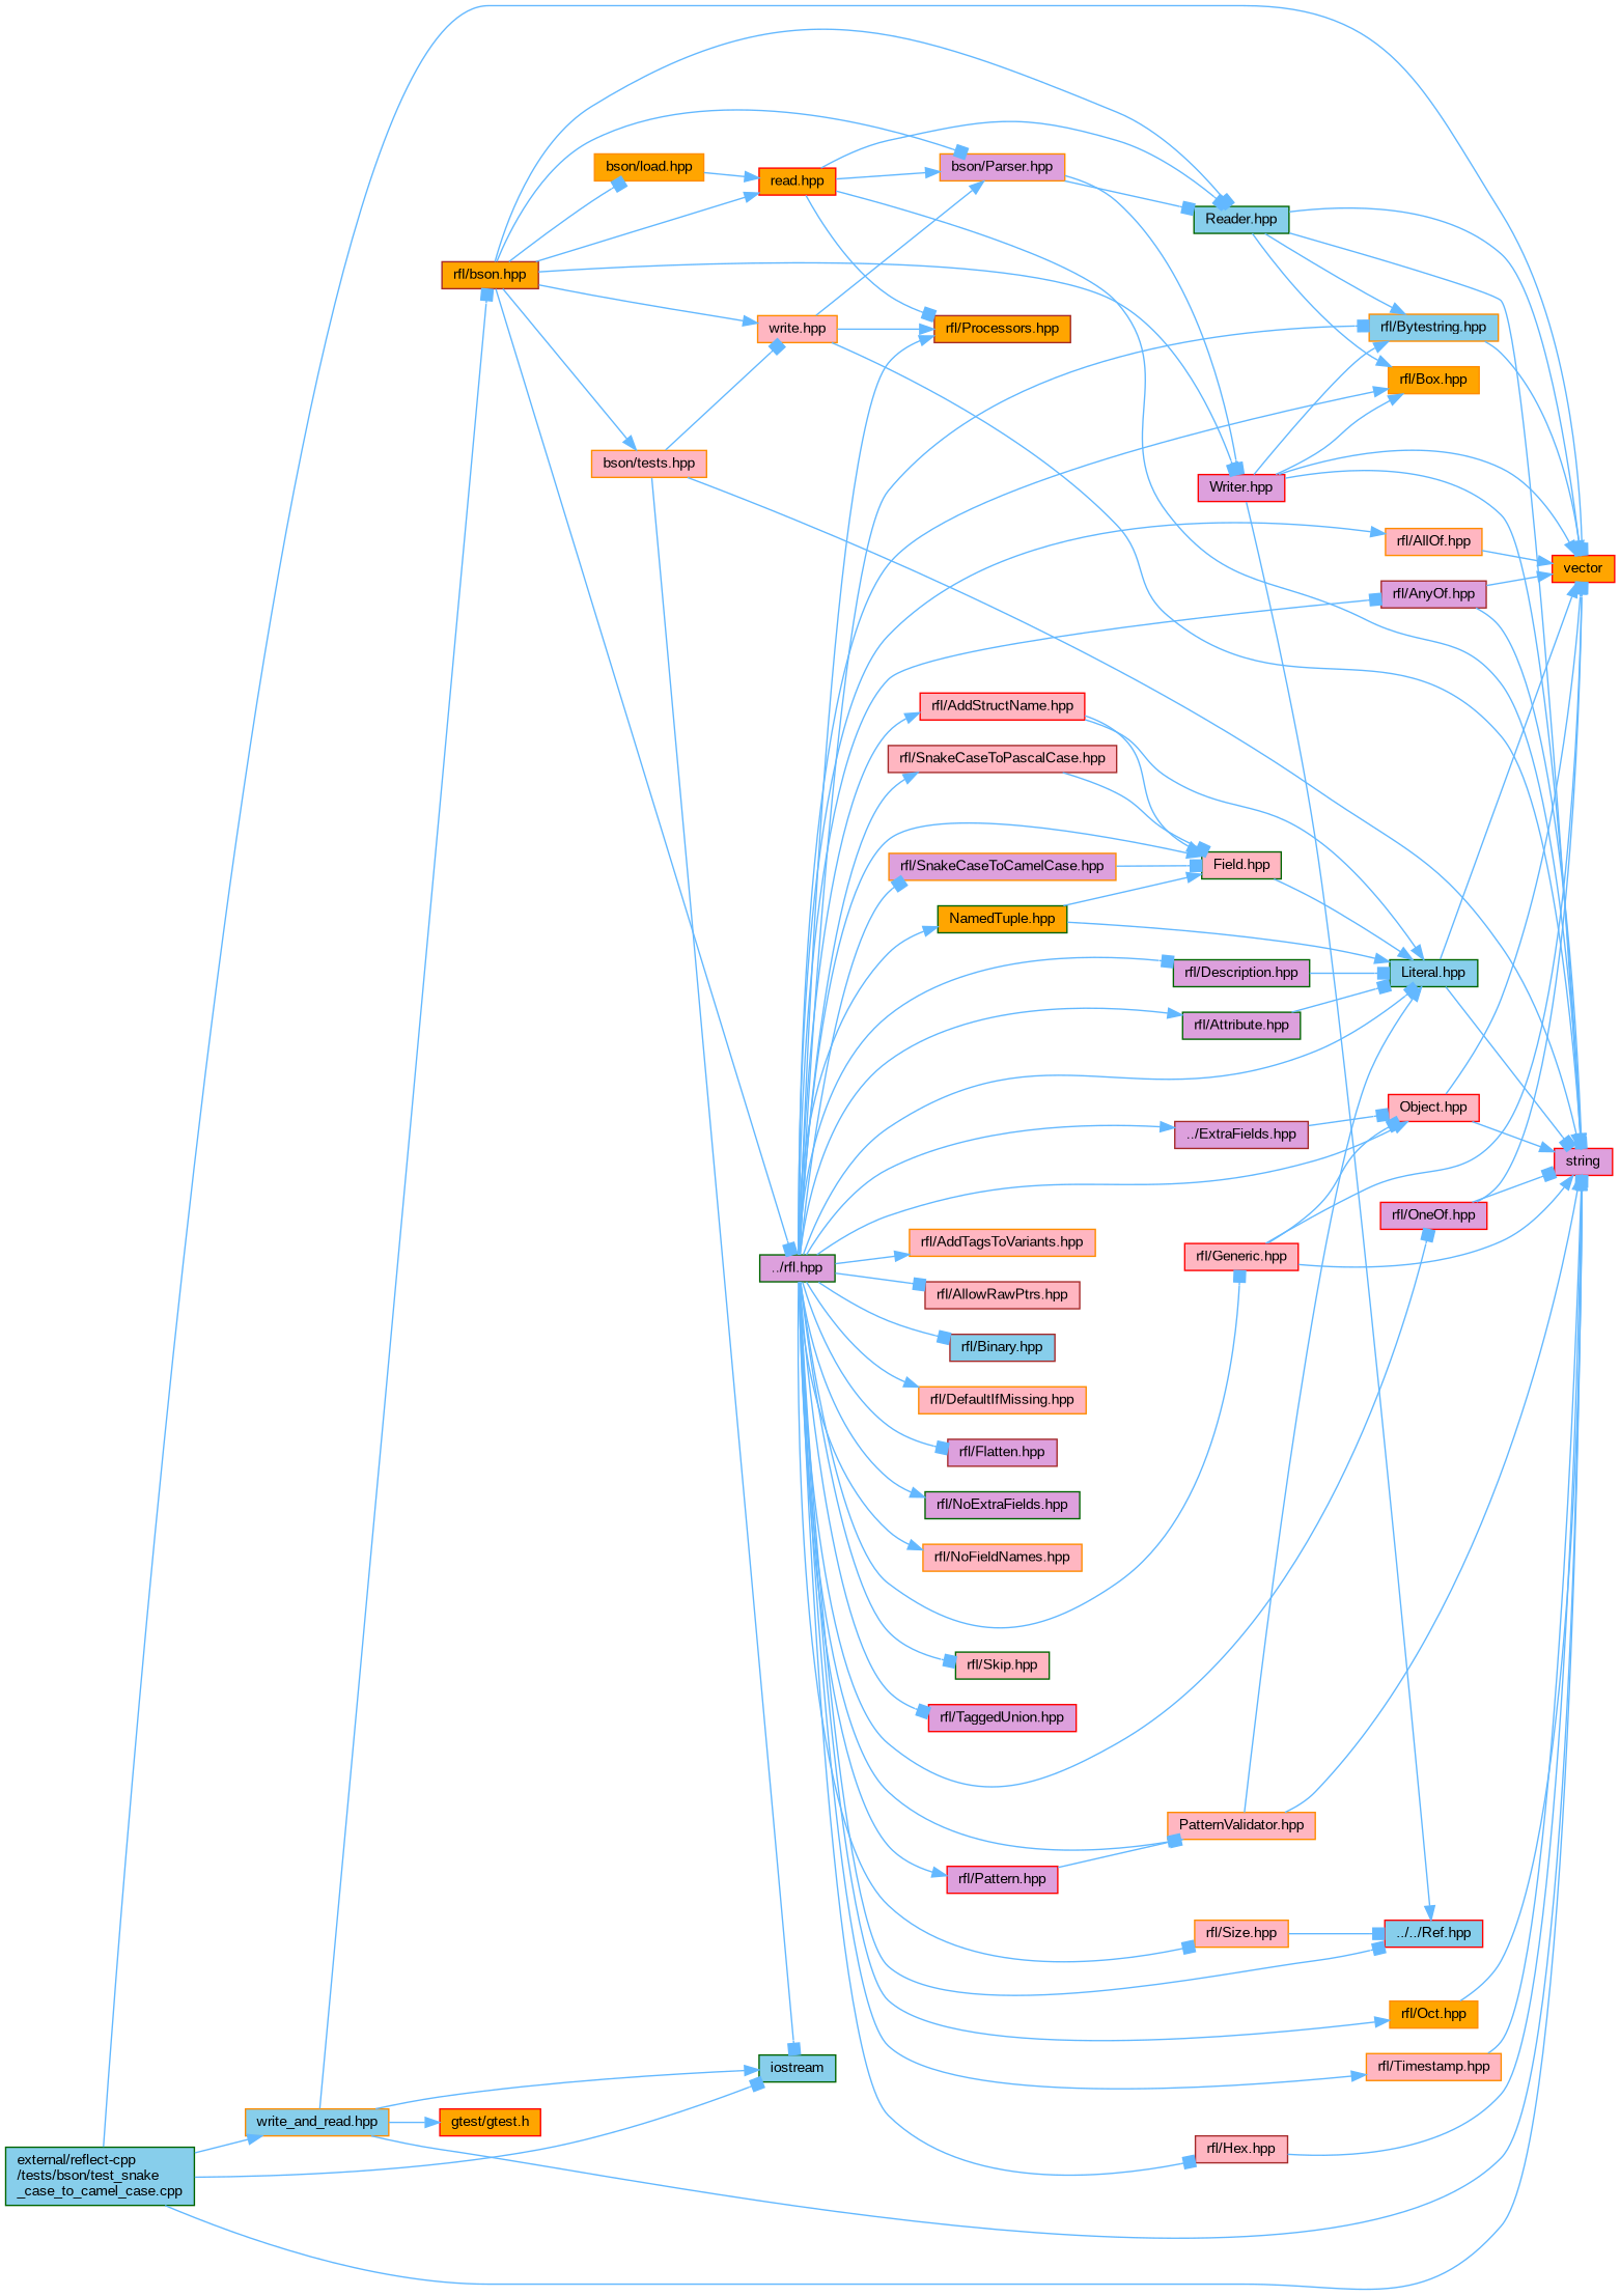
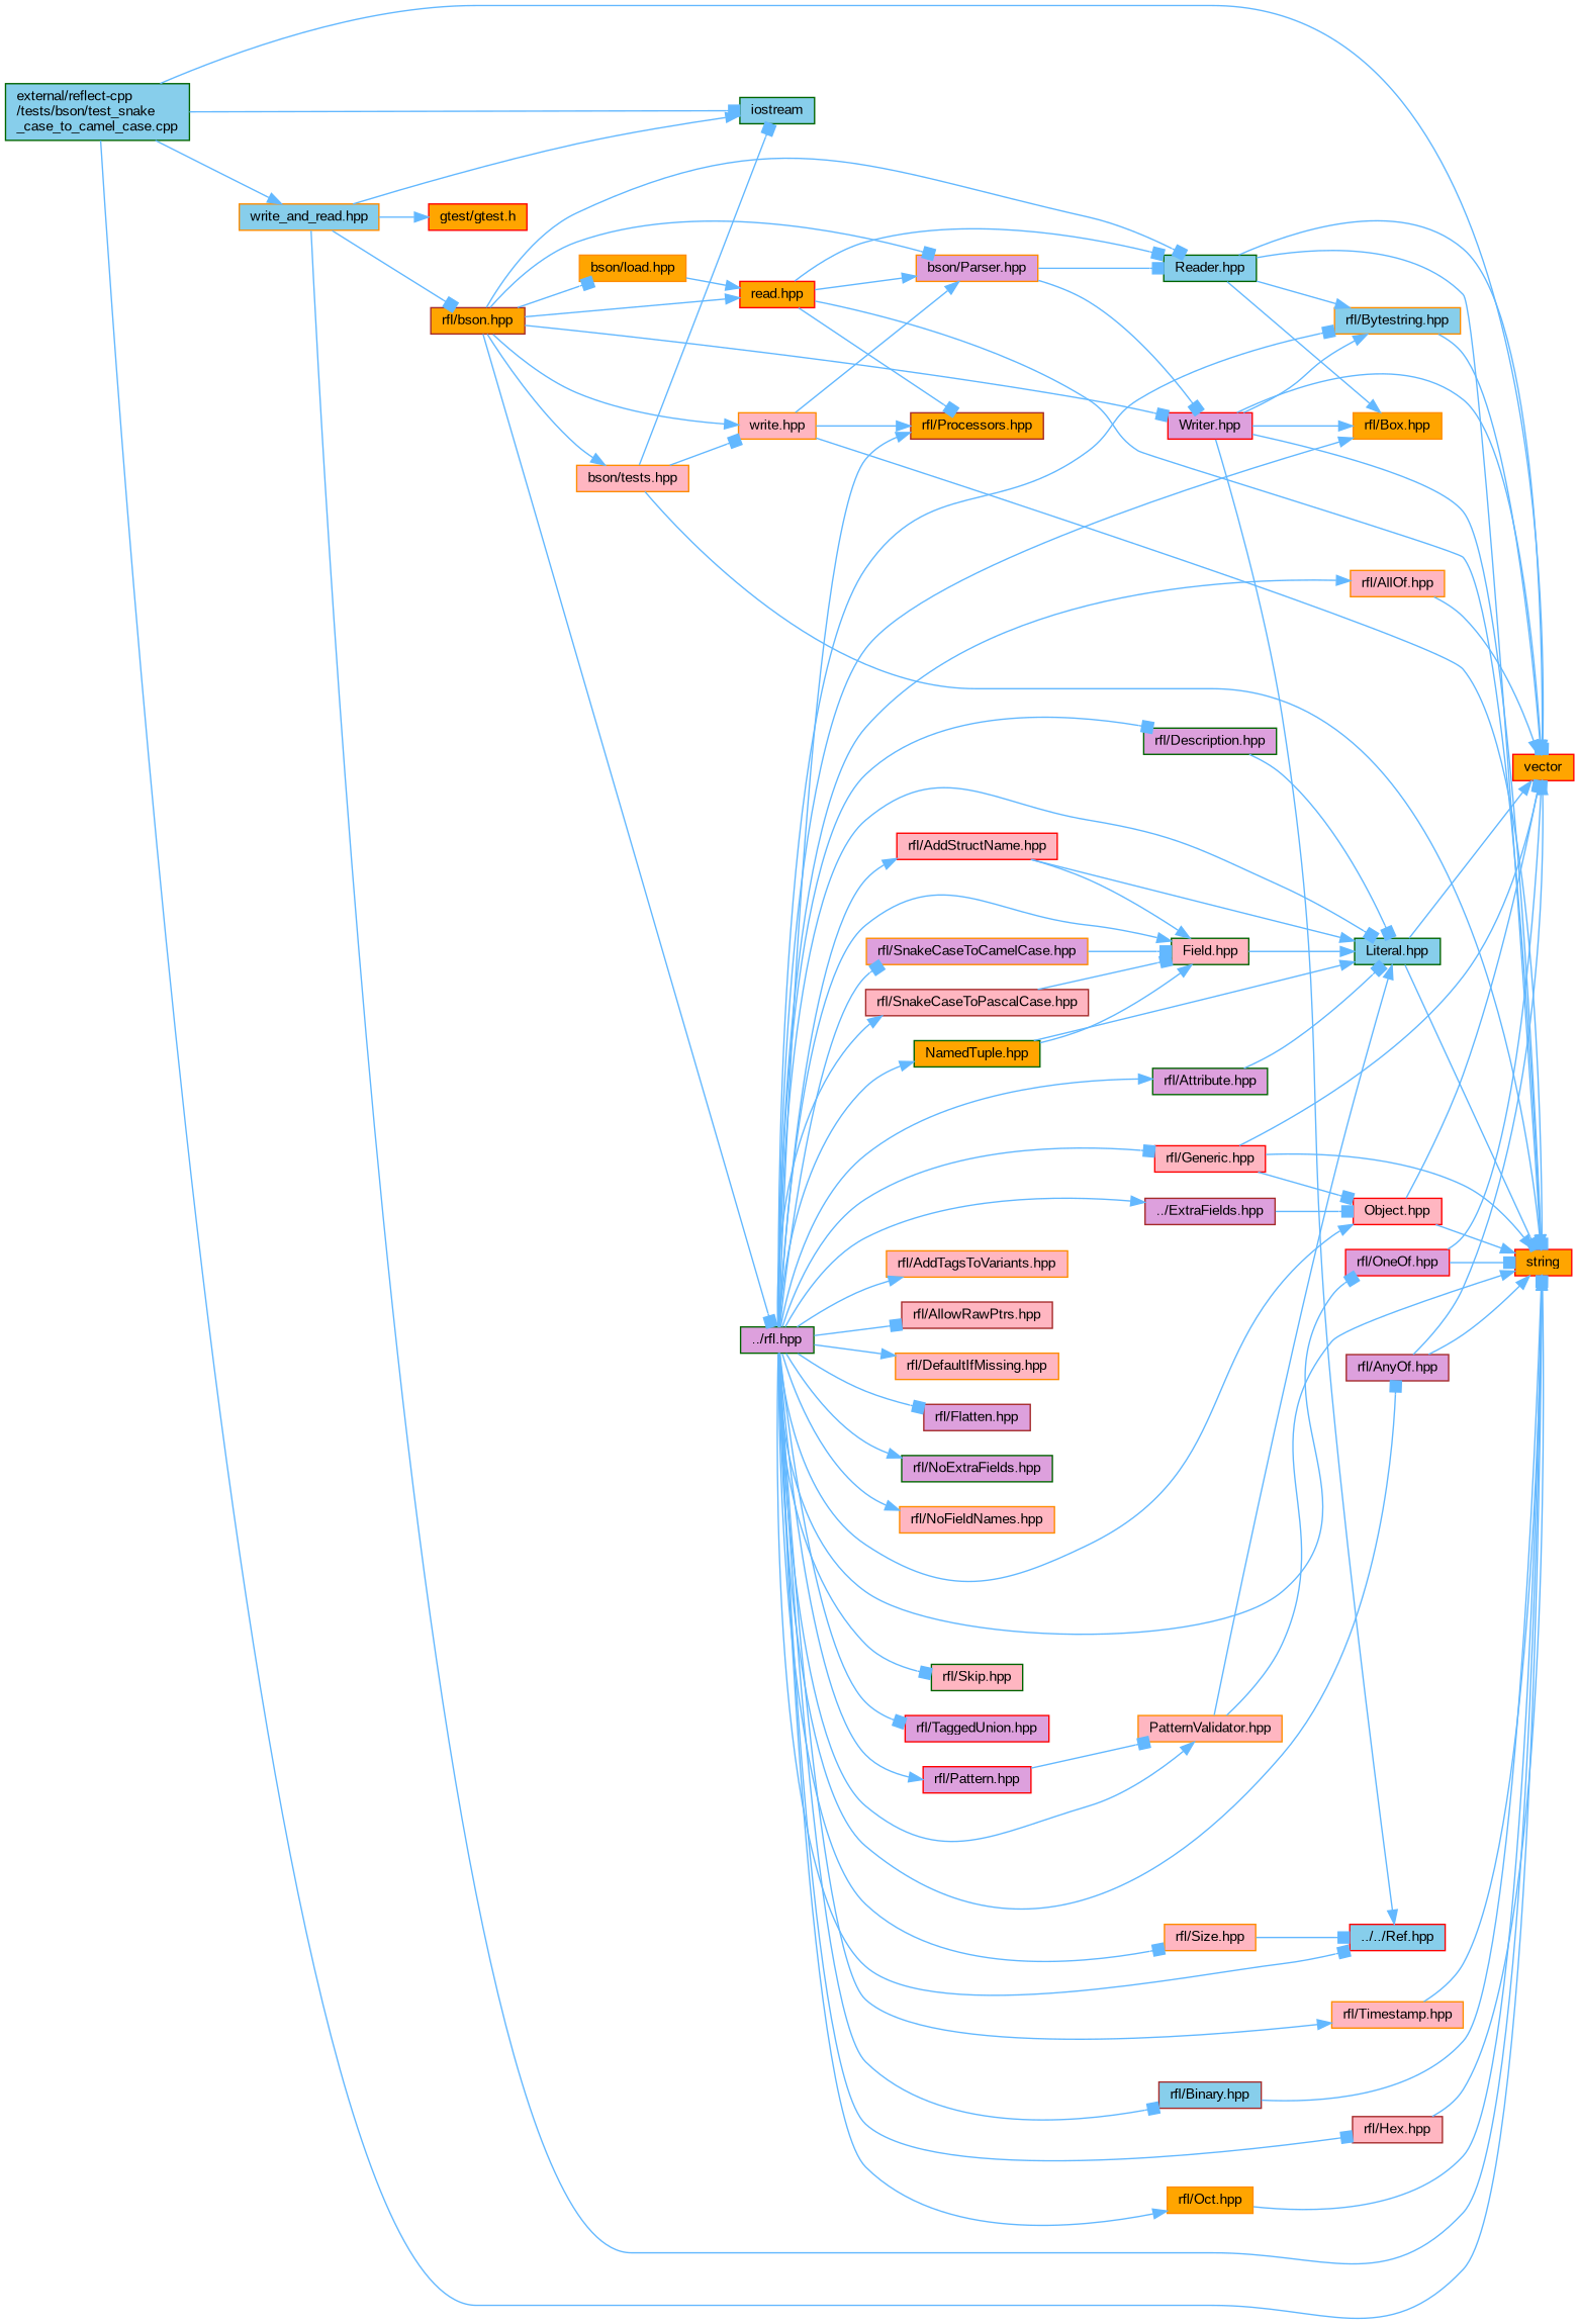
  digraph {
    fontname="Liberation Sans"
    rankdir=LR
    node [color=darkorange fillcolor=lightpink fontname="Liberation Sans" fontsize=10 shape=box style=filled]
    edge [arrowhead=normal color=steelblue1 fontname="Liberation Sans" fontsize=10 labelfontname=Helvetica labelfontsize=10 style=solid]
    n1 [color=darkgreen fillcolor=skyblue fontcolor=black height=0.2 label="external/reflect-cpp\l/tests/bson/test_snake\l_case_to_camel_case.cpp" width=0.4]
    n2 [color=darkgreen fillcolor=skyblue height=0.2 label=iostream width=0.4]
-   n3 [color=red fillcolor=plum height=0.2 label=string width=0.4]
+   n3 [color=red fillcolor=orange height=0.2 label=string width=0.4]
    n4 [color=red fillcolor=orange height=0.2 label=vector width=0.4]
    n5 [fillcolor=skyblue height=0.2 label="write_and_read.hpp" width=0.4]
    n6 [color=red fillcolor=orange height=0.2 label="gtest/gtest.h" width=0.4]
    n7 [color=brown fillcolor=orange height=0.2 label="rfl/bson.hpp" width=0.4]
    n8 [color=darkgreen fillcolor=plum height=0.2 label="../rfl.hpp" width=0.4]
    n9 [fillcolor=plum height=0.2 label="bson/Parser.hpp" width=0.4]
    n10 [color=darkgreen fillcolor=skyblue height=0.2 label="Reader.hpp" width=0.4]
    n11 [color=red fillcolor=plum height=0.2 label="Writer.hpp" width=0.4]
    n12 [fillcolor=orange height=0.2 label="bson/load.hpp" width=0.4]
    n13 [color=red fillcolor=orange height=0.2 label="read.hpp" width=0.4]
    n14 [height=0.2 label="bson/tests.hpp" width=0.4]
    n15 [height=0.2 label="write.hpp" width=0.4]
    n16 [color=red height=0.2 label="rfl/AddStructName.hpp" width=0.4]
    n17 [color=darkgreen height=0.2 label="Field.hpp" width=0.4]
    n18 [color=darkgreen fillcolor=skyblue height=0.2 label="Literal.hpp" width=0.4]
    n19 [height=0.2 label="rfl/AddTagsToVariants.hpp" width=0.4]
    n20 [height=0.2 label="rfl/AllOf.hpp" width=0.4]
    n21 [color=brown height=0.2 label="rfl/AllowRawPtrs.hpp" width=0.4]
    n22 [color=brown fillcolor=plum height=0.2 label="rfl/AnyOf.hpp" width=0.4]
    n23 [color=darkgreen fillcolor=plum height=0.2 label="rfl/Attribute.hpp" width=0.4]
    n24 [color=brown fillcolor=skyblue height=0.2 label="rfl/Binary.hpp" width=0.4]
    n25 [fillcolor=orange height=0.2 label="rfl/Box.hpp" width=0.4]
    n26 [fillcolor=skyblue height=0.2 label="rfl/Bytestring.hpp" width=0.4]
    n27 [height=0.2 label="rfl/DefaultIfMissing.hpp" width=0.4]
    n28 [color=darkgreen fillcolor=plum height=0.2 label="rfl/Description.hpp" width=0.4]
    n29 [color=brown fillcolor=plum height=0.2 label="../ExtraFields.hpp" width=0.4]
    n30 [color=red height=0.2 label="Object.hpp" width=0.4]
    n31 [color=brown fillcolor=plum height=0.2 label="rfl/Flatten.hpp" width=0.4]
    n32 [color=red height=0.2 label="rfl/Generic.hpp" width=0.4]
    n33 [color=brown height=0.2 label="rfl/Hex.hpp" width=0.4]
    n34 [color=darkgreen fillcolor=orange height=0.2 label="NamedTuple.hpp" width=0.4]
    n35 [color=darkgreen fillcolor=plum height=0.2 label="rfl/NoExtraFields.hpp" width=0.4]
    n36 [height=0.2 label="rfl/NoFieldNames.hpp" width=0.4]
    n37 [fillcolor=orange height=0.2 label="rfl/Oct.hpp" width=0.4]
    n38 [color=red fillcolor=plum height=0.2 label="rfl/OneOf.hpp" width=0.4]
    n39 [color=red fillcolor=plum height=0.2 label="rfl/Pattern.hpp" width=0.4]
    n40 [height=0.2 label="PatternValidator.hpp" width=0.4]
    n41 [color=brown fillcolor=orange height=0.2 label="rfl/Processors.hpp" width=0.4]
    n42 [color=red fillcolor=skyblue height=0.2 label="../../Ref.hpp" width=0.4]
    n43 [height=0.2 label="rfl/Size.hpp" width=0.4]
    n44 [color=darkgreen height=0.2 label="rfl/Skip.hpp" width=0.4]
    n45 [fillcolor=plum height=0.2 label="rfl/SnakeCaseToCamelCase.hpp" width=0.4]
    n46 [color=brown height=0.2 label="rfl/SnakeCaseToPascalCase.hpp" width=0.4]
    n47 [color=red fillcolor=plum height=0.2 label="rfl/TaggedUnion.hpp" width=0.4]
    n48 [height=0.2 label="rfl/Timestamp.hpp" width=0.4]
    n1 -> n2 [arrowhead=box]
    n1 -> n3
    n1 -> n4 [arrowhead=box]
    n1 -> n5
    n5 -> n2
    n5 -> n3 [arrowhead=box]
    n5 -> n6
    n5 -> n7 [arrowhead=box]
    n7 -> n8 [arrowhead=box]
    n7 -> n9 [arrowhead=box]
    n7 -> n10 [arrowhead=box]
    n7 -> n11 [arrowhead=box]
    n7 -> n12 [arrowhead=box]
    n7 -> n13
    n7 -> n14
    n7 -> n15
    n8 -> n16
    n8 -> n17
    n8 -> n18 [arrowhead=box]
    n8 -> n19
    n8 -> n20
    n8 -> n21 [arrowhead=box]
    n8 -> n22 [arrowhead=box]
    n8 -> n23
    n8 -> n24 [arrowhead=box]
    n8 -> n25
    n8 -> n26 [arrowhead=box]
    n8 -> n27
    n8 -> n28 [arrowhead=box]
    n8 -> n29
    n8 -> n30
    n8 -> n31 [arrowhead=box]
    n8 -> n32 [arrowhead=box]
    n8 -> n33 [arrowhead=box]
    n8 -> n34
    n8 -> n35
    n8 -> n36
    n8 -> n37
    n8 -> n38 [arrowhead=box]
    n8 -> n39
    n8 -> n40
    n8 -> n41
    n8 -> n42 [arrowhead=box]
    n8 -> n43 [arrowhead=box]
    n8 -> n44 [arrowhead=box]
    n8 -> n45 [arrowhead=box]
    n8 -> n46
    n8 -> n47 [arrowhead=box]
    n8 -> n48
    n9 -> n10 [arrowhead=box]
    n9 -> n11 [arrowhead=box]
    n10 -> n3
    n10 -> n4
    n10 -> n25
    n10 -> n26
    n11 -> n3
    n11 -> n4
    n11 -> n25
    n11 -> n26
    n11 -> n42
    n12 -> n13
    n13 -> n3
    n13 -> n9
    n13 -> n10 [arrowhead=box]
    n13 -> n41 [arrowhead=box]
    n14 -> n2 [arrowhead=box]
    n14 -> n3
    n14 -> n15 [arrowhead=box]
    n15 -> n3 [arrowhead=box]
    n15 -> n9
    n15 -> n41
    n16 -> n17
    n16 -> n18
    n17 -> n18
    n18 -> n3 [arrowhead=box]
    n18 -> n4
    n20 -> n4
    n22 -> n3
    n22 -> n4
    n23 -> n18 [arrowhead=box]
+   n24 -> n3
    n26 -> n4 [arrowhead=box]
    n28 -> n18 [arrowhead=box]
    n29 -> n30 [arrowhead=box]
    n30 -> n3
    n30 -> n4 [arrowhead=box]
    n32 -> n3
    n32 -> n4 [arrowhead=box]
    n32 -> n30 [arrowhead=box]
    n33 -> n3
    n34 -> n17
    n34 -> n18
    n37 -> n3
    n38 -> n3 [arrowhead=box]
    n38 -> n4 [arrowhead=box]
    n39 -> n40 [arrowhead=box]
    n40 -> n3
    n40 -> n18
    n43 -> n42 [arrowhead=box]
    n45 -> n17 [arrowhead=box]
    n46 -> n17 [arrowhead=box]
    n48 -> n3 [arrowhead=box]
  }
